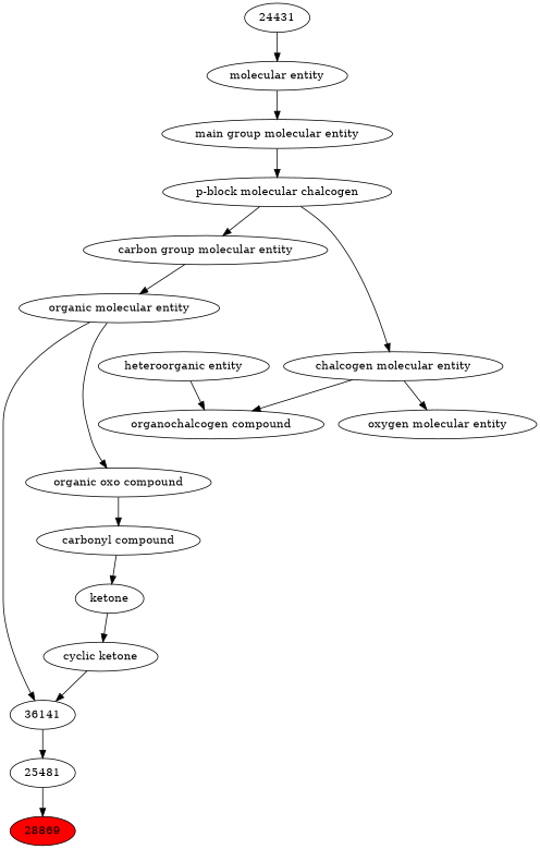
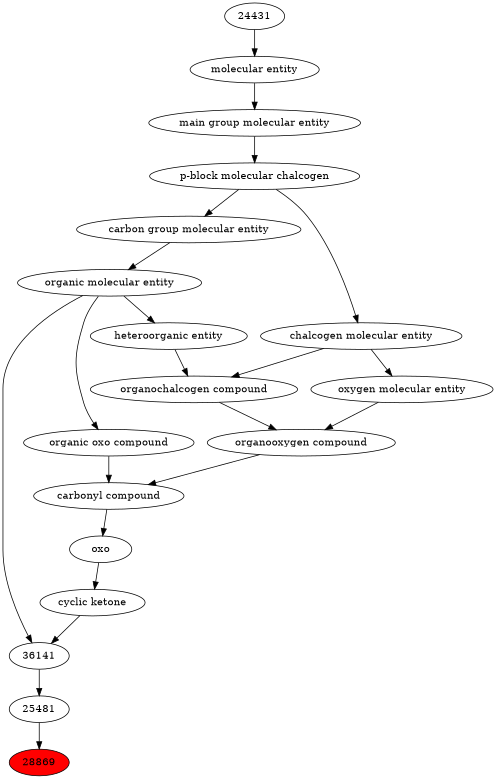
  digraph {
    n1 [fillcolor=red label=28869 style=filled]
    n2 [label=25481]
    n3 [label=36141]
    n4 [label="organic molecular entity"]
    n5 [label="organic oxo compound"]
    n6 [label="heteroorganic entity"]
    n7 [label="carbonyl compound"]
    n8 [label="organochalcogen compound"]
    n9 [label="cyclic ketone"]
    n10 [label="carbon group molecular entity"]
-   n11 [label=ketone]
+   n11 [label=oxo]
    n12 [label="p-block molecular chalcogen"]
    n13 [label="chalcogen molecular entity"]
    n14 [label="oxygen molecular entity"]
    n15 [label="main group molecular entity"]
+   n16 [label="organooxygen compound"]
    n17 [label="molecular entity"]
    n18 [label=24431]
    n2 -> n1
    n3 -> n2
    n4 -> n3
    n4 -> n5
+   n4 -> n6
    n5 -> n7
    n6 -> n8
    n7 -> n11
+   n8 -> n16
    n9 -> n3
    n10 -> n4
    n11 -> n9
    n12 -> n10
    n12 -> n13
    n13 -> n8
    n13 -> n14
+   n14 -> n16
    n15 -> n12
+   n16 -> n7
    n17 -> n15
    n18 -> n17
  }
